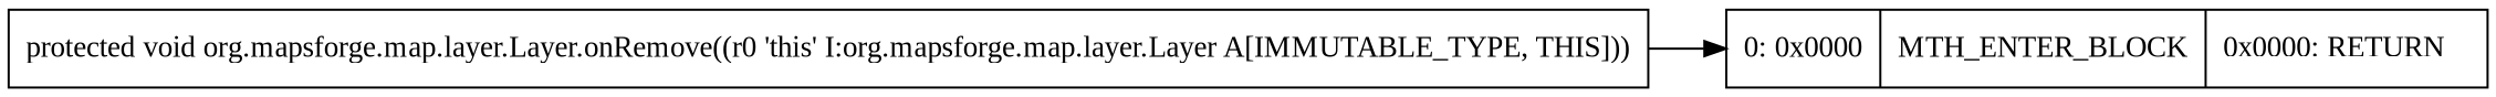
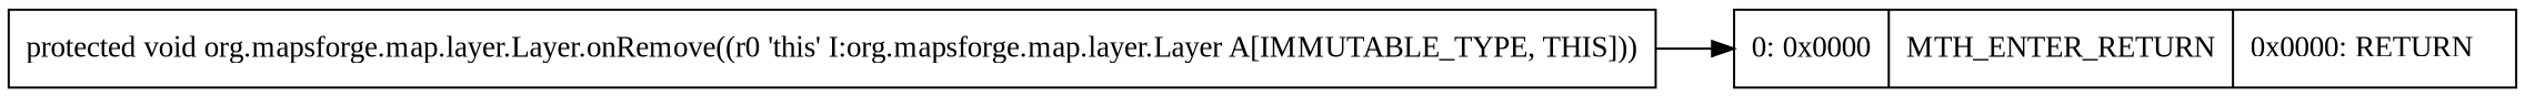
  digraph {
    rankdir=LR
    fontname="Liberation Serif"
    node [shape=record fontname="Liberation Serif"]
-   n1 [label="{0\:\ 0x0000|MTH_ENTER_BLOCK\l|0x0000: RETURN   \l}"]
+   n1 [label="{0\:\ 0x0000|MTH_ENTER_RETURN\l|0x0000: RETURN   \l}"]
    n2 [label="{protected void org.mapsforge.map.layer.Layer.onRemove((r0 'this' I:org.mapsforge.map.layer.Layer A[IMMUTABLE_TYPE, THIS])) }"]
    n2 -> n1 [fontname="Liberation Serif"]
  }
